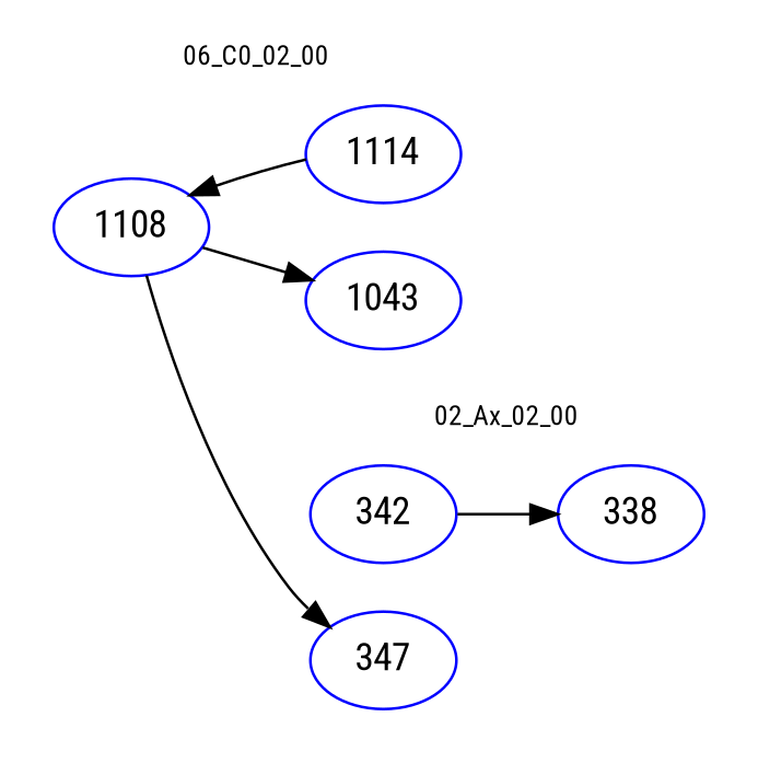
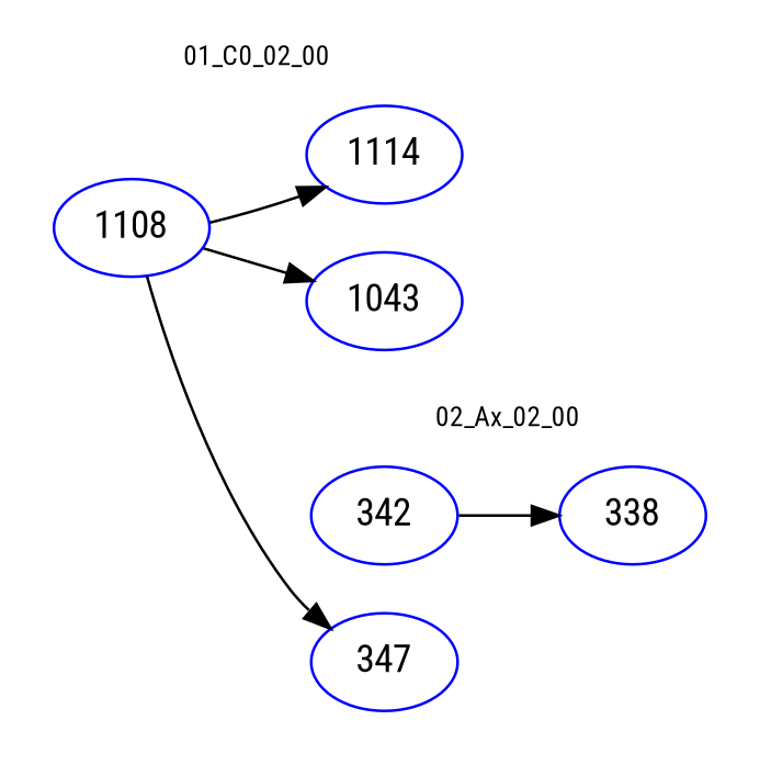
  digraph {
    fontname="Roboto Condensed"
    rankdir=LR
    node [color=blue fontname="Roboto Condensed"]
    edge [color=black fontname="Roboto Condensed"]
    n1 [label=342]
    n2 [label=347]
    n3 [label=338]
    n4 [label=1108]
    n5 [label=1043]
    n6 [label=1114]
    subgraph cluster_1 {
      color=white
      fontsize=10
      label="02_Ax_02_00"
      n1
      n2
      n3
    }
    subgraph cluster_2 {
      color=white
      fontsize=10
-     label="06_C0_02_00"
+     label="01_C0_02_00"
      n4
      n5
      n6
    }
    n1 -> n3
    n4 -> n2
    n4 -> n5
-   n6 -> n4
+   n4 -> n6
  }
